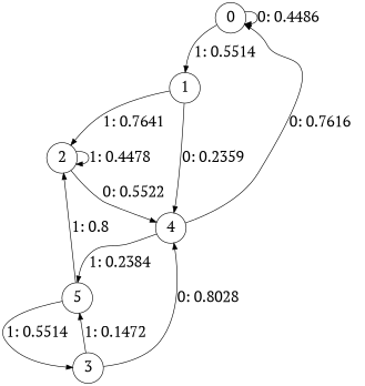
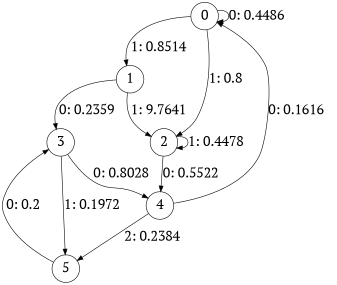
  digraph {
    fontname="PT Serif"
    node [fontname="PT Serif" fontsize=24 shape=circle]
    edge [fontname="PT Serif" fontsize=24]
    0
    1
    3
    2
    5
    4
    0 -> 0 [label="0: 0.4486   "]
-   0 -> 1 [label="1: 0.5514   "]
-   1 -> 4 [label="0: 0.2359   "]
-   1 -> 2 [label="1: 0.7641   "]
-   3 -> 5 [label="1: 0.1472   "]
+   0 -> 1 [label="1: 0.8514   "]
+   1 -> 3 [label="0: 0.2359   "]
+   1 -> 2 [label="1: 9.7641   "]
+   3 -> 5 [label="1: 0.1972   "]
    3 -> 4 [label="0: 0.8028   "]
    2 -> 2 [label="1: 0.4478   "]
    2 -> 4 [label="0: 0.5522   "]
-   5 -> 3 [label="1: 0.5514   "]
-   5 -> 2 [label="1: 0.8      "]
-   4 -> 0 [label="0: 0.7616   "]
-   4 -> 5 [label="1: 0.2384   "]
+   5 -> 3 [label="0: 0.2      "]
+   0 -> 2 [label="1: 0.8      "]
+   4 -> 0 [label="0: 0.1616   "]
+   4 -> 5 [label="2: 0.2384   "]
  }
